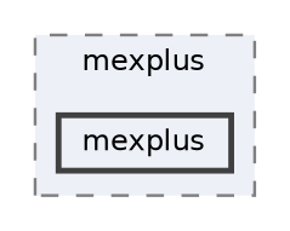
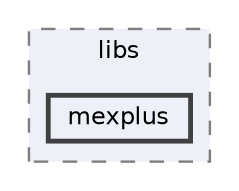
  digraph {
    compound=true
    rankdir=LR
    n1 [color=grey25 fillcolor="#edf0f7" fontname=Helvetica fontsize=10 height=0.2 label=mexplus shape=box style="filled,bold" width=0.4]
    subgraph cluster_1 {
      bgcolor="#edf0f7"
      fontname=Helvetica
      fontsize=10
-     label=mexplus
+     label=libs
      pencolor=grey50
      style="filled,dashed"
      n1
    }
  }
